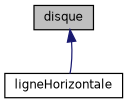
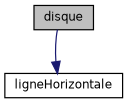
  digraph {
    rankdir=TB
    node [color=black fontname=Helvetica fontsize=10 shape=record style=filled]
    n1 [fillcolor=grey75 fontcolor=black height=0.2 label=disque width=0.4]
    n2 [fillcolor=white height=0.2 label=ligneHorizontale width=0.4]
-   n2 -> n1 [color=midnightblue fontname=Helvetica fontsize=10 labelfontname=Helvetica labelfontsize=10 style=solid]
+   n1 -> n2 [color=midnightblue fontname=Helvetica fontsize=10 labelfontname=Helvetica labelfontsize=10 style=solid]
  }
